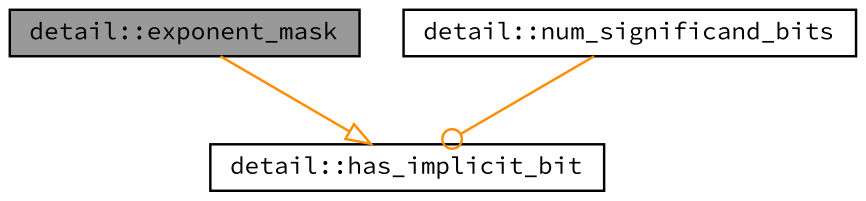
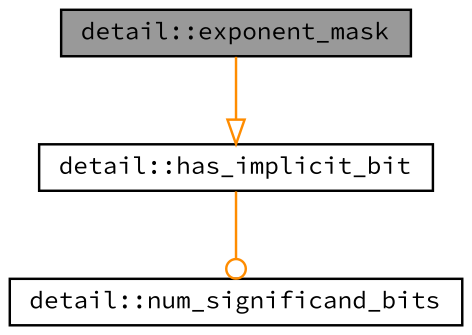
  digraph {
    fontname="Source Code Pro"
    rankdir=TB
    node [color=black fillcolor=white fontname="Source Code Pro" fontsize=10 shape=box style=filled]
    edge [color=darkorange fontname="Source Code Pro" fontsize=10 labelfontname=Helvetica labelfontsize=10 style=solid]
    n1 [fillcolor=grey60 fontcolor=black height=0.2 label="detail::exponent_mask" width=0.4]
    n2 [height=0.2 label="detail::has_implicit_bit" width=0.4]
    n3 [height=0.2 label="detail::num_significand_bits" width=0.4]
    n1 -> n2 [arrowhead=onormal]
-   n3 -> n2 [arrowhead=odot]
+   n2 -> n3 [arrowhead=odot]
  }
